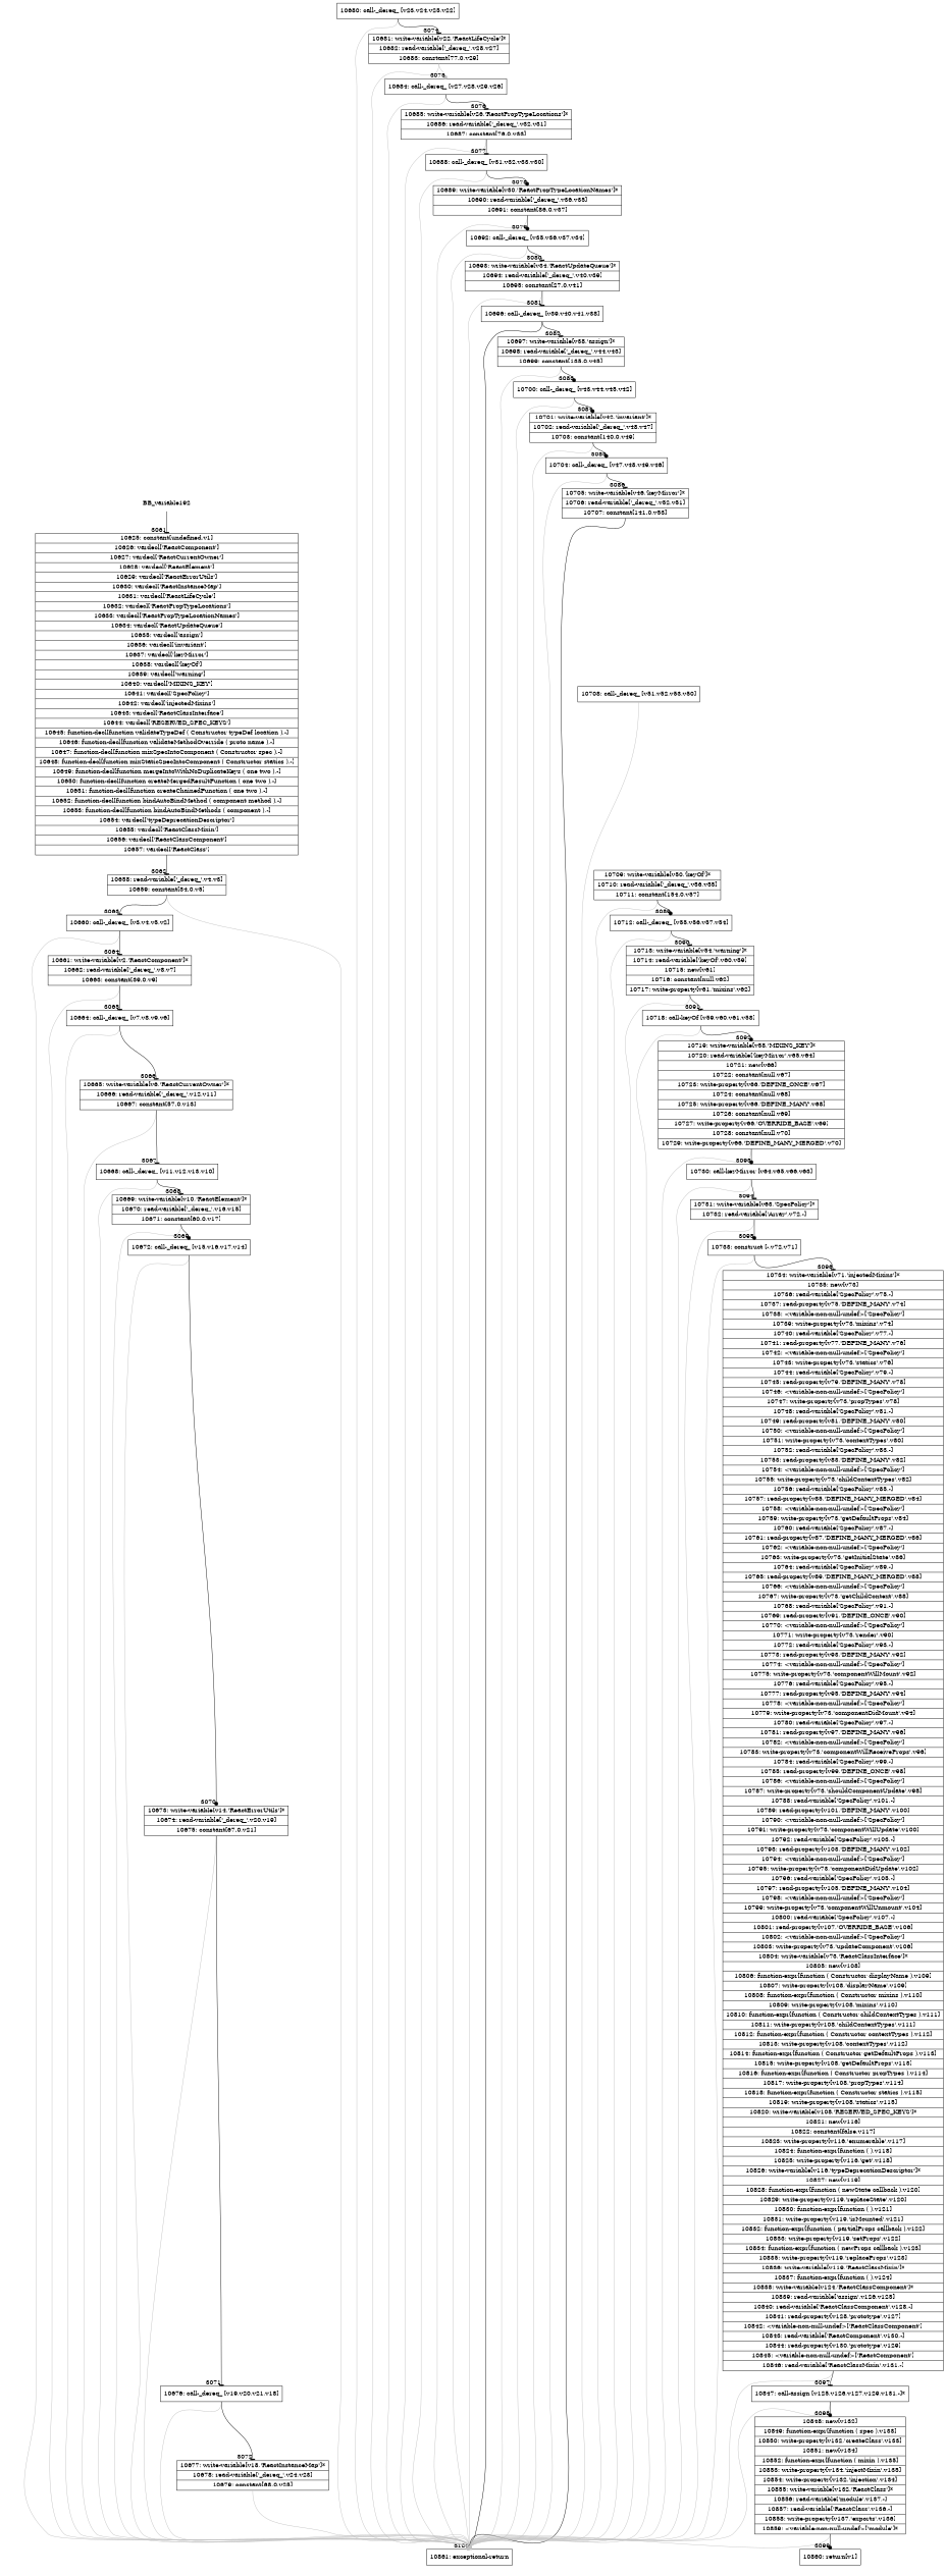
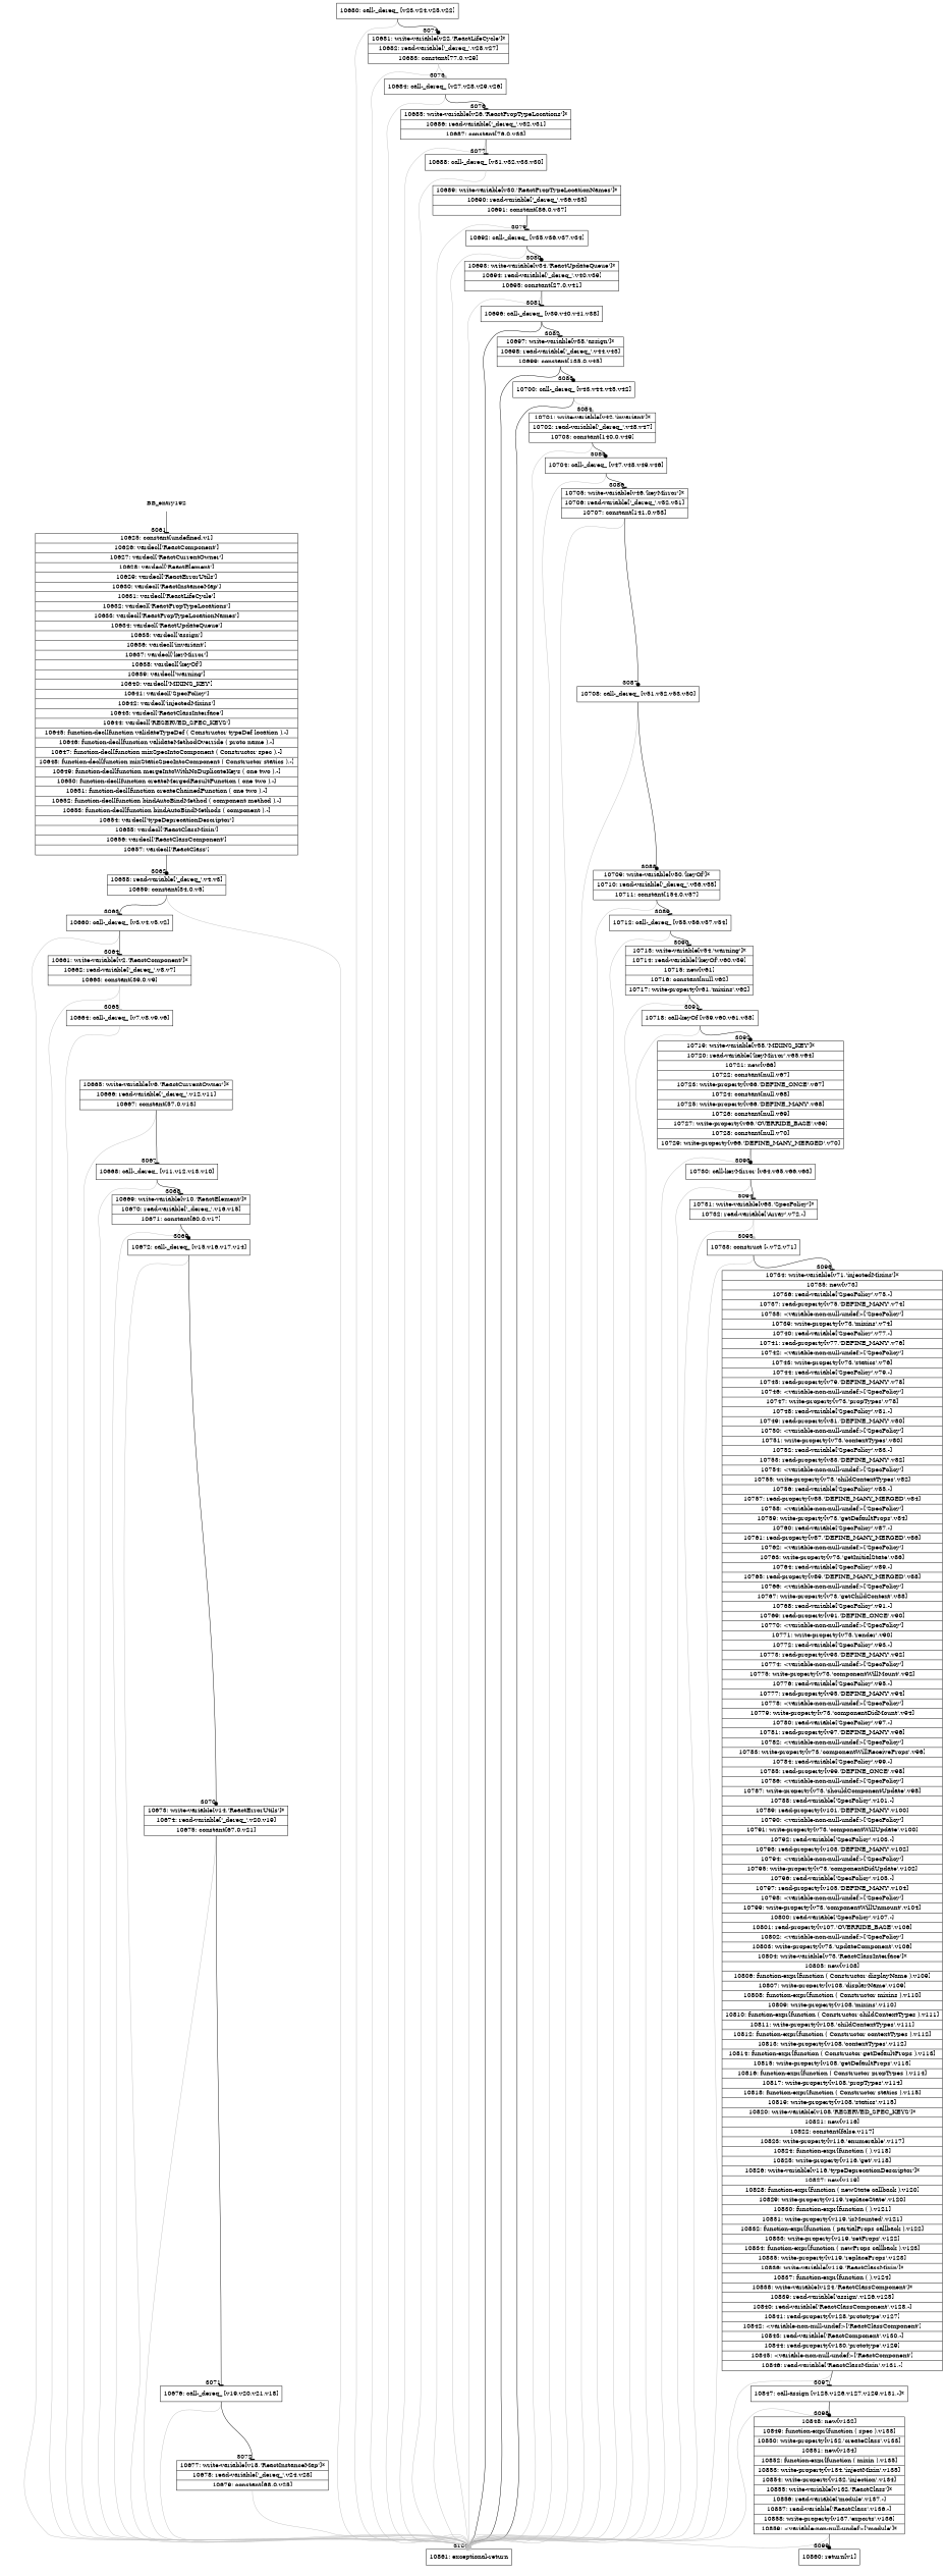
  digraph {
    rankdir=TD
    node [shape=record]
    edge [arrowhead=tee headport=n tailport=s]
-   BB_entry192 [shape=none label=BB_variable192]
+   BB_entry192 [shape=none]
    n2 [label="{10625: constant[undefined,v1]|10626: vardecl['ReactComponent']|10627: vardecl['ReactCurrentOwner']|10628: vardecl['ReactElement']|10629: vardecl['ReactErrorUtils']|10630: vardecl['ReactInstanceMap']|10631: vardecl['ReactLifeCycle']|10632: vardecl['ReactPropTypeLocations']|10633: vardecl['ReactPropTypeLocationNames']|10634: vardecl['ReactUpdateQueue']|10635: vardecl['assign']|10636: vardecl['invariant']|10637: vardecl['keyMirror']|10638: vardecl['keyOf']|10639: vardecl['warning']|10640: vardecl['MIXINS_KEY']|10641: vardecl['SpecPolicy']|10642: vardecl['injectedMixins']|10643: vardecl['ReactClassInterface']|10644: vardecl['RESERVED_SPEC_KEYS']|10645: function-decl[function validateTypeDef ( Constructor typeDef location ),-]|10646: function-decl[function validateMethodOverride ( proto name ),-]|10647: function-decl[function mixSpecIntoComponent ( Constructor spec ),-]|10648: function-decl[function mixStaticSpecIntoComponent ( Constructor statics ),-]|10649: function-decl[function mergeIntoWithNoDuplicateKeys ( one two ),-]|10650: function-decl[function createMergedResultFunction ( one two ),-]|10651: function-decl[function createChainedFunction ( one two ),-]|10652: function-decl[function bindAutoBindMethod ( component method ),-]|10653: function-decl[function bindAutoBindMethods ( component ),-]|10654: vardecl['typeDeprecationDescriptor']|10655: vardecl['ReactClassMixin']|10656: vardecl['ReactClassComponent']|10657: vardecl['ReactClass']}"]
    n3 [label="{10658: read-variable['_dereq_',v4,v3]|10659: constant[34.0,v5]}"]
    n4 [label="{10660: call-_dereq_ [v3,v4,v5,v2]}"]
    n5 [label="{10861: exceptional-return}"]
    n6 [label="{10661: write-variable[v2,'ReactComponent']*|10662: read-variable['_dereq_',v8,v7]|10663: constant[39.0,v9]}"]
    n7 [label="{10664: call-_dereq_ [v7,v8,v9,v6]}"]
    n8 [label="{10665: write-variable[v6,'ReactCurrentOwner']*|10666: read-variable['_dereq_',v12,v11]|10667: constant[57.0,v13]}"]
    n9 [label="{10668: call-_dereq_ [v11,v12,v13,v10]}"]
    n10 [label="{10669: write-variable[v10,'ReactElement']*|10670: read-variable['_dereq_',v16,v15]|10671: constant[60.0,v17]}"]
    n11 [label="{10672: call-_dereq_ [v15,v16,v17,v14]}"]
    n12 [label="{10673: write-variable[v14,'ReactErrorUtils']*|10674: read-variable['_dereq_',v20,v19]|10675: constant[67.0,v21]}"]
    n13 [label="{10676: call-_dereq_ [v19,v20,v21,v18]}"]
    n14 [label="{10677: write-variable[v18,'ReactInstanceMap']*|10678: read-variable['_dereq_',v24,v23]|10679: constant[68.0,v25]}"]
    n15 [label="{10680: call-_dereq_ [v23,v24,v25,v22]}"]
    n16 [label="{10681: write-variable[v22,'ReactLifeCycle']*|10682: read-variable['_dereq_',v28,v27]|10683: constant[77.0,v29]}"]
    n17 [label="{10684: call-_dereq_ [v27,v28,v29,v26]}"]
    n18 [label="{10685: write-variable[v26,'ReactPropTypeLocations']*|10686: read-variable['_dereq_',v32,v31]|10687: constant[76.0,v33]}"]
    n19 [label="{10688: call-_dereq_ [v31,v32,v33,v30]}"]
    n20 [label="{10689: write-variable[v30,'ReactPropTypeLocationNames']*|10690: read-variable['_dereq_',v36,v35]|10691: constant[86.0,v37]}"]
    n21 [label="{10692: call-_dereq_ [v35,v36,v37,v34]}"]
    n22 [label="{10693: write-variable[v34,'ReactUpdateQueue']*|10694: read-variable['_dereq_',v40,v39]|10695: constant[27.0,v41]}"]
    n23 [label="{10696: call-_dereq_ [v39,v40,v41,v38]}"]
    n24 [label="{10697: write-variable[v38,'assign']*|10698: read-variable['_dereq_',v44,v43]|10699: constant[135.0,v45]}"]
    n25 [label="{10700: call-_dereq_ [v43,v44,v45,v42]}"]
    n26 [label="{10701: write-variable[v42,'invariant']*|10702: read-variable['_dereq_',v48,v47]|10703: constant[140.0,v49]}"]
    n27 [label="{10704: call-_dereq_ [v47,v48,v49,v46]}"]
    n28 [label="{10705: write-variable[v46,'keyMirror']*|10706: read-variable['_dereq_',v52,v51]|10707: constant[141.0,v53]}"]
    n29 [label="{10708: call-_dereq_ [v51,v52,v53,v50]}"]
    n30 [label="{10709: write-variable[v50,'keyOf']*|10710: read-variable['_dereq_',v56,v55]|10711: constant[154.0,v57]}"]
    n31 [label="{10712: call-_dereq_ [v55,v56,v57,v54]}"]
    n32 [label="{10713: write-variable[v54,'warning']*|10714: read-variable['keyOf',v60,v59]|10715: new[v61]|10716: constant[null,v62]|10717: write-property[v61,'mixins',v62]}"]
    n33 [label="{10718: call-keyOf [v59,v60,v61,v58]}"]
    n34 [label="{10719: write-variable[v58,'MIXINS_KEY']*|10720: read-variable['keyMirror',v65,v64]|10721: new[v66]|10722: constant[null,v67]|10723: write-property[v66,'DEFINE_ONCE',v67]|10724: constant[null,v68]|10725: write-property[v66,'DEFINE_MANY',v68]|10726: constant[null,v69]|10727: write-property[v66,'OVERRIDE_BASE',v69]|10728: constant[null,v70]|10729: write-property[v66,'DEFINE_MANY_MERGED',v70]}"]
    n35 [label="{10730: call-keyMirror [v64,v65,v66,v63]}"]
    n36 [label="{10731: write-variable[v63,'SpecPolicy']*|10732: read-variable['Array',v72,-]}"]
    n37 [label="{10733: construct [-,v72,v71]}"]
    n38 [label="{10734: write-variable[v71,'injectedMixins']*|10735: new[v73]|10736: read-variable['SpecPolicy',v75,-]|10737: read-property[v75,'DEFINE_MANY',v74]|10738: \<variable-non-null-undef\>['SpecPolicy']|10739: write-property[v73,'mixins',v74]|10740: read-variable['SpecPolicy',v77,-]|10741: read-property[v77,'DEFINE_MANY',v76]|10742: \<variable-non-null-undef\>['SpecPolicy']|10743: write-property[v73,'statics',v76]|10744: read-variable['SpecPolicy',v79,-]|10745: read-property[v79,'DEFINE_MANY',v78]|10746: \<variable-non-null-undef\>['SpecPolicy']|10747: write-property[v73,'propTypes',v78]|10748: read-variable['SpecPolicy',v81,-]|10749: read-property[v81,'DEFINE_MANY',v80]|10750: \<variable-non-null-undef\>['SpecPolicy']|10751: write-property[v73,'contextTypes',v80]|10752: read-variable['SpecPolicy',v83,-]|10753: read-property[v83,'DEFINE_MANY',v82]|10754: \<variable-non-null-undef\>['SpecPolicy']|10755: write-property[v73,'childContextTypes',v82]|10756: read-variable['SpecPolicy',v85,-]|10757: read-property[v85,'DEFINE_MANY_MERGED',v84]|10758: \<variable-non-null-undef\>['SpecPolicy']|10759: write-property[v73,'getDefaultProps',v84]|10760: read-variable['SpecPolicy',v87,-]|10761: read-property[v87,'DEFINE_MANY_MERGED',v86]|10762: \<variable-non-null-undef\>['SpecPolicy']|10763: write-property[v73,'getInitialState',v86]|10764: read-variable['SpecPolicy',v89,-]|10765: read-property[v89,'DEFINE_MANY_MERGED',v88]|10766: \<variable-non-null-undef\>['SpecPolicy']|10767: write-property[v73,'getChildContext',v88]|10768: read-variable['SpecPolicy',v91,-]|10769: read-property[v91,'DEFINE_ONCE',v90]|10770: \<variable-non-null-undef\>['SpecPolicy']|10771: write-property[v73,'render',v90]|10772: read-variable['SpecPolicy',v93,-]|10773: read-property[v93,'DEFINE_MANY',v92]|10774: \<variable-non-null-undef\>['SpecPolicy']|10775: write-property[v73,'componentWillMount',v92]|10776: read-variable['SpecPolicy',v95,-]|10777: read-property[v95,'DEFINE_MANY',v94]|10778: \<variable-non-null-undef\>['SpecPolicy']|10779: write-property[v73,'componentDidMount',v94]|10780: read-variable['SpecPolicy',v97,-]|10781: read-property[v97,'DEFINE_MANY',v96]|10782: \<variable-non-null-undef\>['SpecPolicy']|10783: write-property[v73,'componentWillReceiveProps',v96]|10784: read-variable['SpecPolicy',v99,-]|10785: read-property[v99,'DEFINE_ONCE',v98]|10786: \<variable-non-null-undef\>['SpecPolicy']|10787: write-property[v73,'shouldComponentUpdate',v98]|10788: read-variable['SpecPolicy',v101,-]|10789: read-property[v101,'DEFINE_MANY',v100]|10790: \<variable-non-null-undef\>['SpecPolicy']|10791: write-property[v73,'componentWillUpdate',v100]|10792: read-variable['SpecPolicy',v103,-]|10793: read-property[v103,'DEFINE_MANY',v102]|10794: \<variable-non-null-undef\>['SpecPolicy']|10795: write-property[v73,'componentDidUpdate',v102]|10796: read-variable['SpecPolicy',v105,-]|10797: read-property[v105,'DEFINE_MANY',v104]|10798: \<variable-non-null-undef\>['SpecPolicy']|10799: write-property[v73,'componentWillUnmount',v104]|10800: read-variable['SpecPolicy',v107,-]|10801: read-property[v107,'OVERRIDE_BASE',v106]|10802: \<variable-non-null-undef\>['SpecPolicy']|10803: write-property[v73,'updateComponent',v106]|10804: write-variable[v73,'ReactClassInterface']*|10805: new[v108]|10806: function-expr[function ( Constructor displayName ),v109]|10807: write-property[v108,'displayName',v109]|10808: function-expr[function ( Constructor mixins ),v110]|10809: write-property[v108,'mixins',v110]|10810: function-expr[function ( Constructor childContextTypes ),v111]|10811: write-property[v108,'childContextTypes',v111]|10812: function-expr[function ( Constructor contextTypes ),v112]|10813: write-property[v108,'contextTypes',v112]|10814: function-expr[function ( Constructor getDefaultProps ),v113]|10815: write-property[v108,'getDefaultProps',v113]|10816: function-expr[function ( Constructor propTypes ),v114]|10817: write-property[v108,'propTypes',v114]|10818: function-expr[function ( Constructor statics ),v115]|10819: write-property[v108,'statics',v115]|10820: write-variable[v108,'RESERVED_SPEC_KEYS']*|10821: new[v116]|10822: constant[false,v117]|10823: write-property[v116,'enumerable',v117]|10824: function-expr[function ( ),v118]|10825: write-property[v116,'get',v118]|10826: write-variable[v116,'typeDeprecationDescriptor']*|10827: new[v119]|10828: function-expr[function ( newState callback ),v120]|10829: write-property[v119,'replaceState',v120]|10830: function-expr[function ( ),v121]|10831: write-property[v119,'isMounted',v121]|10832: function-expr[function ( partialProps callback ),v122]|10833: write-property[v119,'setProps',v122]|10834: function-expr[function ( newProps callback ),v123]|10835: write-property[v119,'replaceProps',v123]|10836: write-variable[v119,'ReactClassMixin']*|10837: function-expr[function ( ),v124]|10838: write-variable[v124,'ReactClassComponent']*|10839: read-variable['assign',v126,v125]|10840: read-variable['ReactClassComponent',v128,-]|10841: read-property[v128,'prototype',v127]|10842: \<variable-non-null-undef\>['ReactClassComponent']|10843: read-variable['ReactComponent',v130,-]|10844: read-property[v130,'prototype',v129]|10845: \<variable-non-null-undef\>['ReactComponent']|10846: read-variable['ReactClassMixin',v131,-]}"]
    n39 [label="{10847: call-assign [v125,v126,v127,v129,v131,-]*}"]
    n40 [label="{10848: new[v132]|10849: function-expr[function ( spec ),v133]|10850: write-property[v132,'createClass',v133]|10851: new[v134]|10852: function-expr[function ( mixin ),v135]|10853: write-property[v134,'injectMixin',v135]|10854: write-property[v132,'injection',v134]|10855: write-variable[v132,'ReactClass']*|10856: read-variable['module',v137,-]|10857: read-variable['ReactClass',v136,-]|10858: write-property[v137,'exports',v136]|10859: \<variable-non-null-undef\>['module']*}"]
    n41 [label="{10860: return[v1]}"]
    BB_entry192 -> n2 [headlabel="    3061"]
-   n2 -> n3 [headlabel="      3062"]
+   n2 -> n3 [arrowhead=dot headlabel="      3062"]
    n3 -> n4 [headlabel="      3063"]
    n3 -> n5 [color=gray headlabel="      3100"]
    n4 -> n5 [color=gray]
    n4 -> n6 [headlabel="      3064"]
    n6 -> n5 [arrowhead=dot color=gray]
-   n6 -> n7 [headlabel="      3065"]
+   n6 -> n7 [headlabel="      3065" color=gray]
    n7 -> n5 [color=gray]
-   n7 -> n8 [headlabel="      3066"]
    n8 -> n5 [arrowhead=dot color=gray]
    n8 -> n9 [headlabel="      3067"]
    n9 -> n5 [arrowhead=dot color=gray]
    n9 -> n10 [headlabel="      3068"]
    n10 -> n5 [arrowhead=dot color=gray]
    n10 -> n11 [arrowhead=dot headlabel="      3069"]
    n11 -> n5 [color=gray]
    n11 -> n12 [arrowhead=dot headlabel="      3070"]
    n12 -> n5 [color=gray]
    n12 -> n13 [headlabel="      3071"]
    n13 -> n5 [arrowhead=dot color=gray]
    n13 -> n14 [headlabel="      3072"]
    n14 -> n5 [color=gray]
    n15 -> n5 [arrowhead=dot color=gray]
-   n15 -> n16 [headlabel="      3074"]
+   n15 -> n16 [arrowhead=dot headlabel="      3074"]
    n16 -> n5 [color=gray]
    n16 -> n17 [arrowhead=dot color=gray headlabel="      3075"]
    n17 -> n5 [arrowhead=dot color=gray]
    n17 -> n18 [headlabel="      3076"]
    n18 -> n5 [color=gray]
    n18 -> n19 [headlabel="      3077"]
    n19 -> n5 [arrowhead=dot color=gray]
-   n19 -> n20 [arrowhead=dot headlabel="      3078"]
    n20 -> n5 [arrowhead=dot color=gray]
-   n20 -> n21 [arrowhead=dot headlabel="      3079"]
+   n20 -> n21 [headlabel="      3079"]
    n21 -> n5 [arrowhead=dot color=gray]
-   n21 -> n22 [headlabel="      3080"]
+   n21 -> n22 [arrowhead=dot headlabel="      3080"]
    n22 -> n5 [color=gray]
    n22 -> n23 [headlabel="      3081"]
    n23 -> n5 [arrowhead=dot color=black]
    n23 -> n24 [headlabel="      3082"]
-   n24 -> n5 [color=gray]
+   n24 -> n5 [color=black]
    n24 -> n25 [arrowhead=dot headlabel="      3083"]
-   n25 -> n5 [arrowhead=dot color=gray]
-   n25 -> n26 [arrowhead=dot headlabel="      3084"]
+   n25 -> n5 [arrowhead=dot color=black]
+   n25 -> n26 [arrowhead=dot headlabel="      3084" color=gray]
    n26 -> n5 [arrowhead=dot color=gray]
    n26 -> n27 [arrowhead=dot headlabel="      3085"]
    n27 -> n5 [color=gray]
    n27 -> n28 [headlabel="      3086"]
-   n28 -> n5 [arrowhead=dot color=black]
+   n28 -> n5 [arrowhead=dot color=gray]
+   n28 -> n29 [arrowhead=dot headlabel="      3087"]
    n29 -> n5 [color=gray]
+   n29 -> n30 [arrowhead=dot headlabel="      3088"]
    n30 -> n5 [color=gray]
-   n30 -> n31 [arrowhead=dot headlabel="      3089"]
+   n30 -> n31 [headlabel="      3089"]
    n31 -> n5 [arrowhead=dot color=gray]
    n31 -> n32 [headlabel="      3090"]
    n32 -> n5 [color=gray]
    n32 -> n33 [headlabel="      3091"]
    n33 -> n5 [arrowhead=dot color=gray]
    n33 -> n34 [arrowhead=dot headlabel="      3092"]
    n34 -> n5 [arrowhead=dot color=gray]
    n34 -> n35 [arrowhead=dot headlabel="      3093"]
    n35 -> n5 [color=gray]
    n35 -> n36 [headlabel="      3094"]
    n36 -> n5 [color=gray]
-   n36 -> n37 [arrowhead=dot headlabel="      3095"]
+   n36 -> n37 [arrowhead=dot headlabel="      3095" color=gray]
    n37 -> n5 [arrowhead=dot color=gray]
    n37 -> n38 [headlabel="      3096"]
    n38 -> n5 [color=gray]
    n38 -> n39 [headlabel="      3097"]
    n39 -> n5 [color=gray]
    n39 -> n40 [arrowhead=dot headlabel="      3098"]
    n40 -> n5 [color=gray]
    n40 -> n41 [arrowhead=dot headlabel="      3099"]
  }
